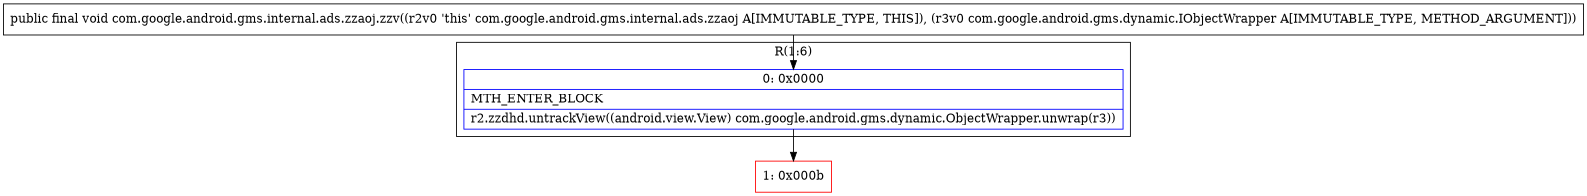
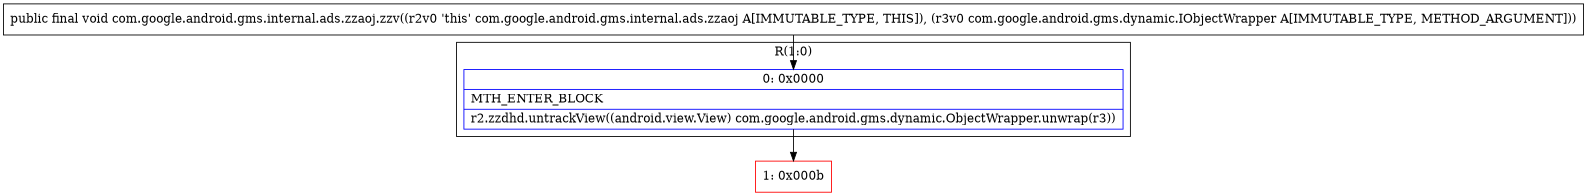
  digraph {
    node [shape=record]
    n1 [color=blue label="{0\:\ 0x0000|MTH_ENTER_BLOCK\l|r2.zzdhd.untrackView((android.view.View) com.google.android.gms.dynamic.ObjectWrapper.unwrap(r3))\l}"]
    n2 [color=red label="{1\:\ 0x000b}"]
    n3 [label="{public final void com.google.android.gms.internal.ads.zzaoj.zzv((r2v0 'this' com.google.android.gms.internal.ads.zzaoj A[IMMUTABLE_TYPE, THIS]), (r3v0 com.google.android.gms.dynamic.IObjectWrapper A[IMMUTABLE_TYPE, METHOD_ARGUMENT])) }"]
    subgraph cluster_1 {
-     label="R(1:6)"
+     label="R(1:0)"
      n1
    }
    n1 -> n2
    n3 -> n1
  }
